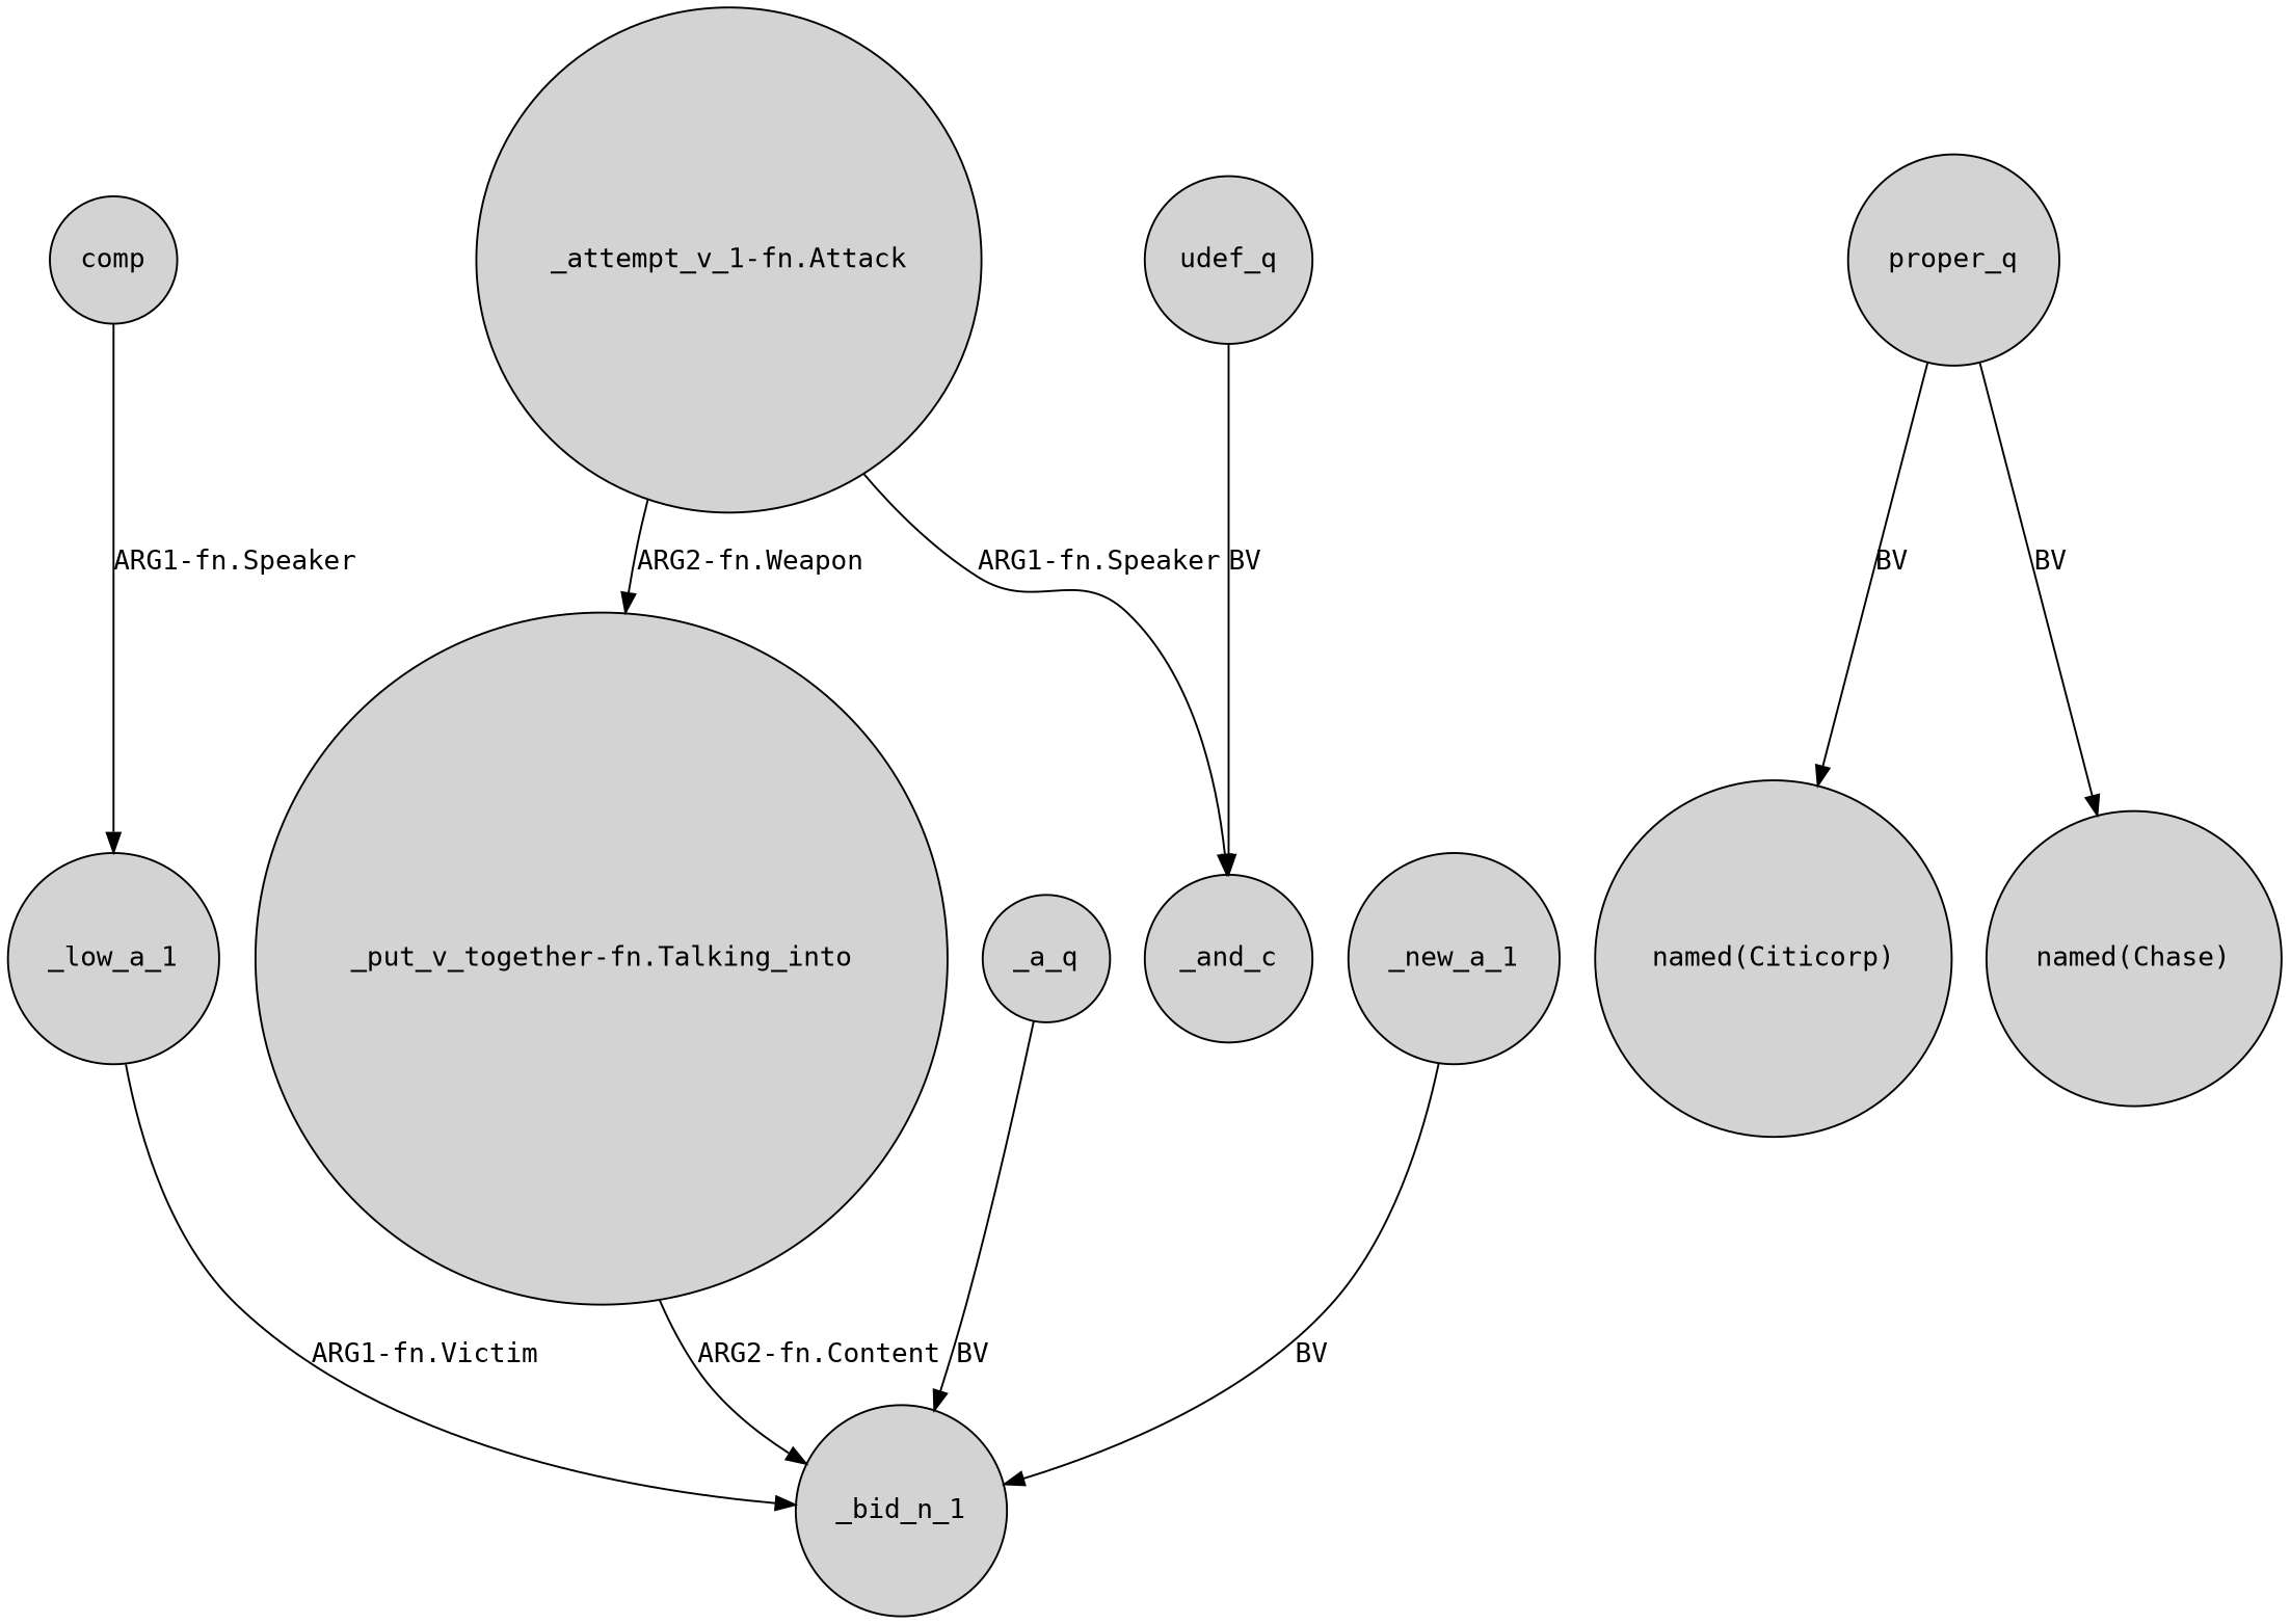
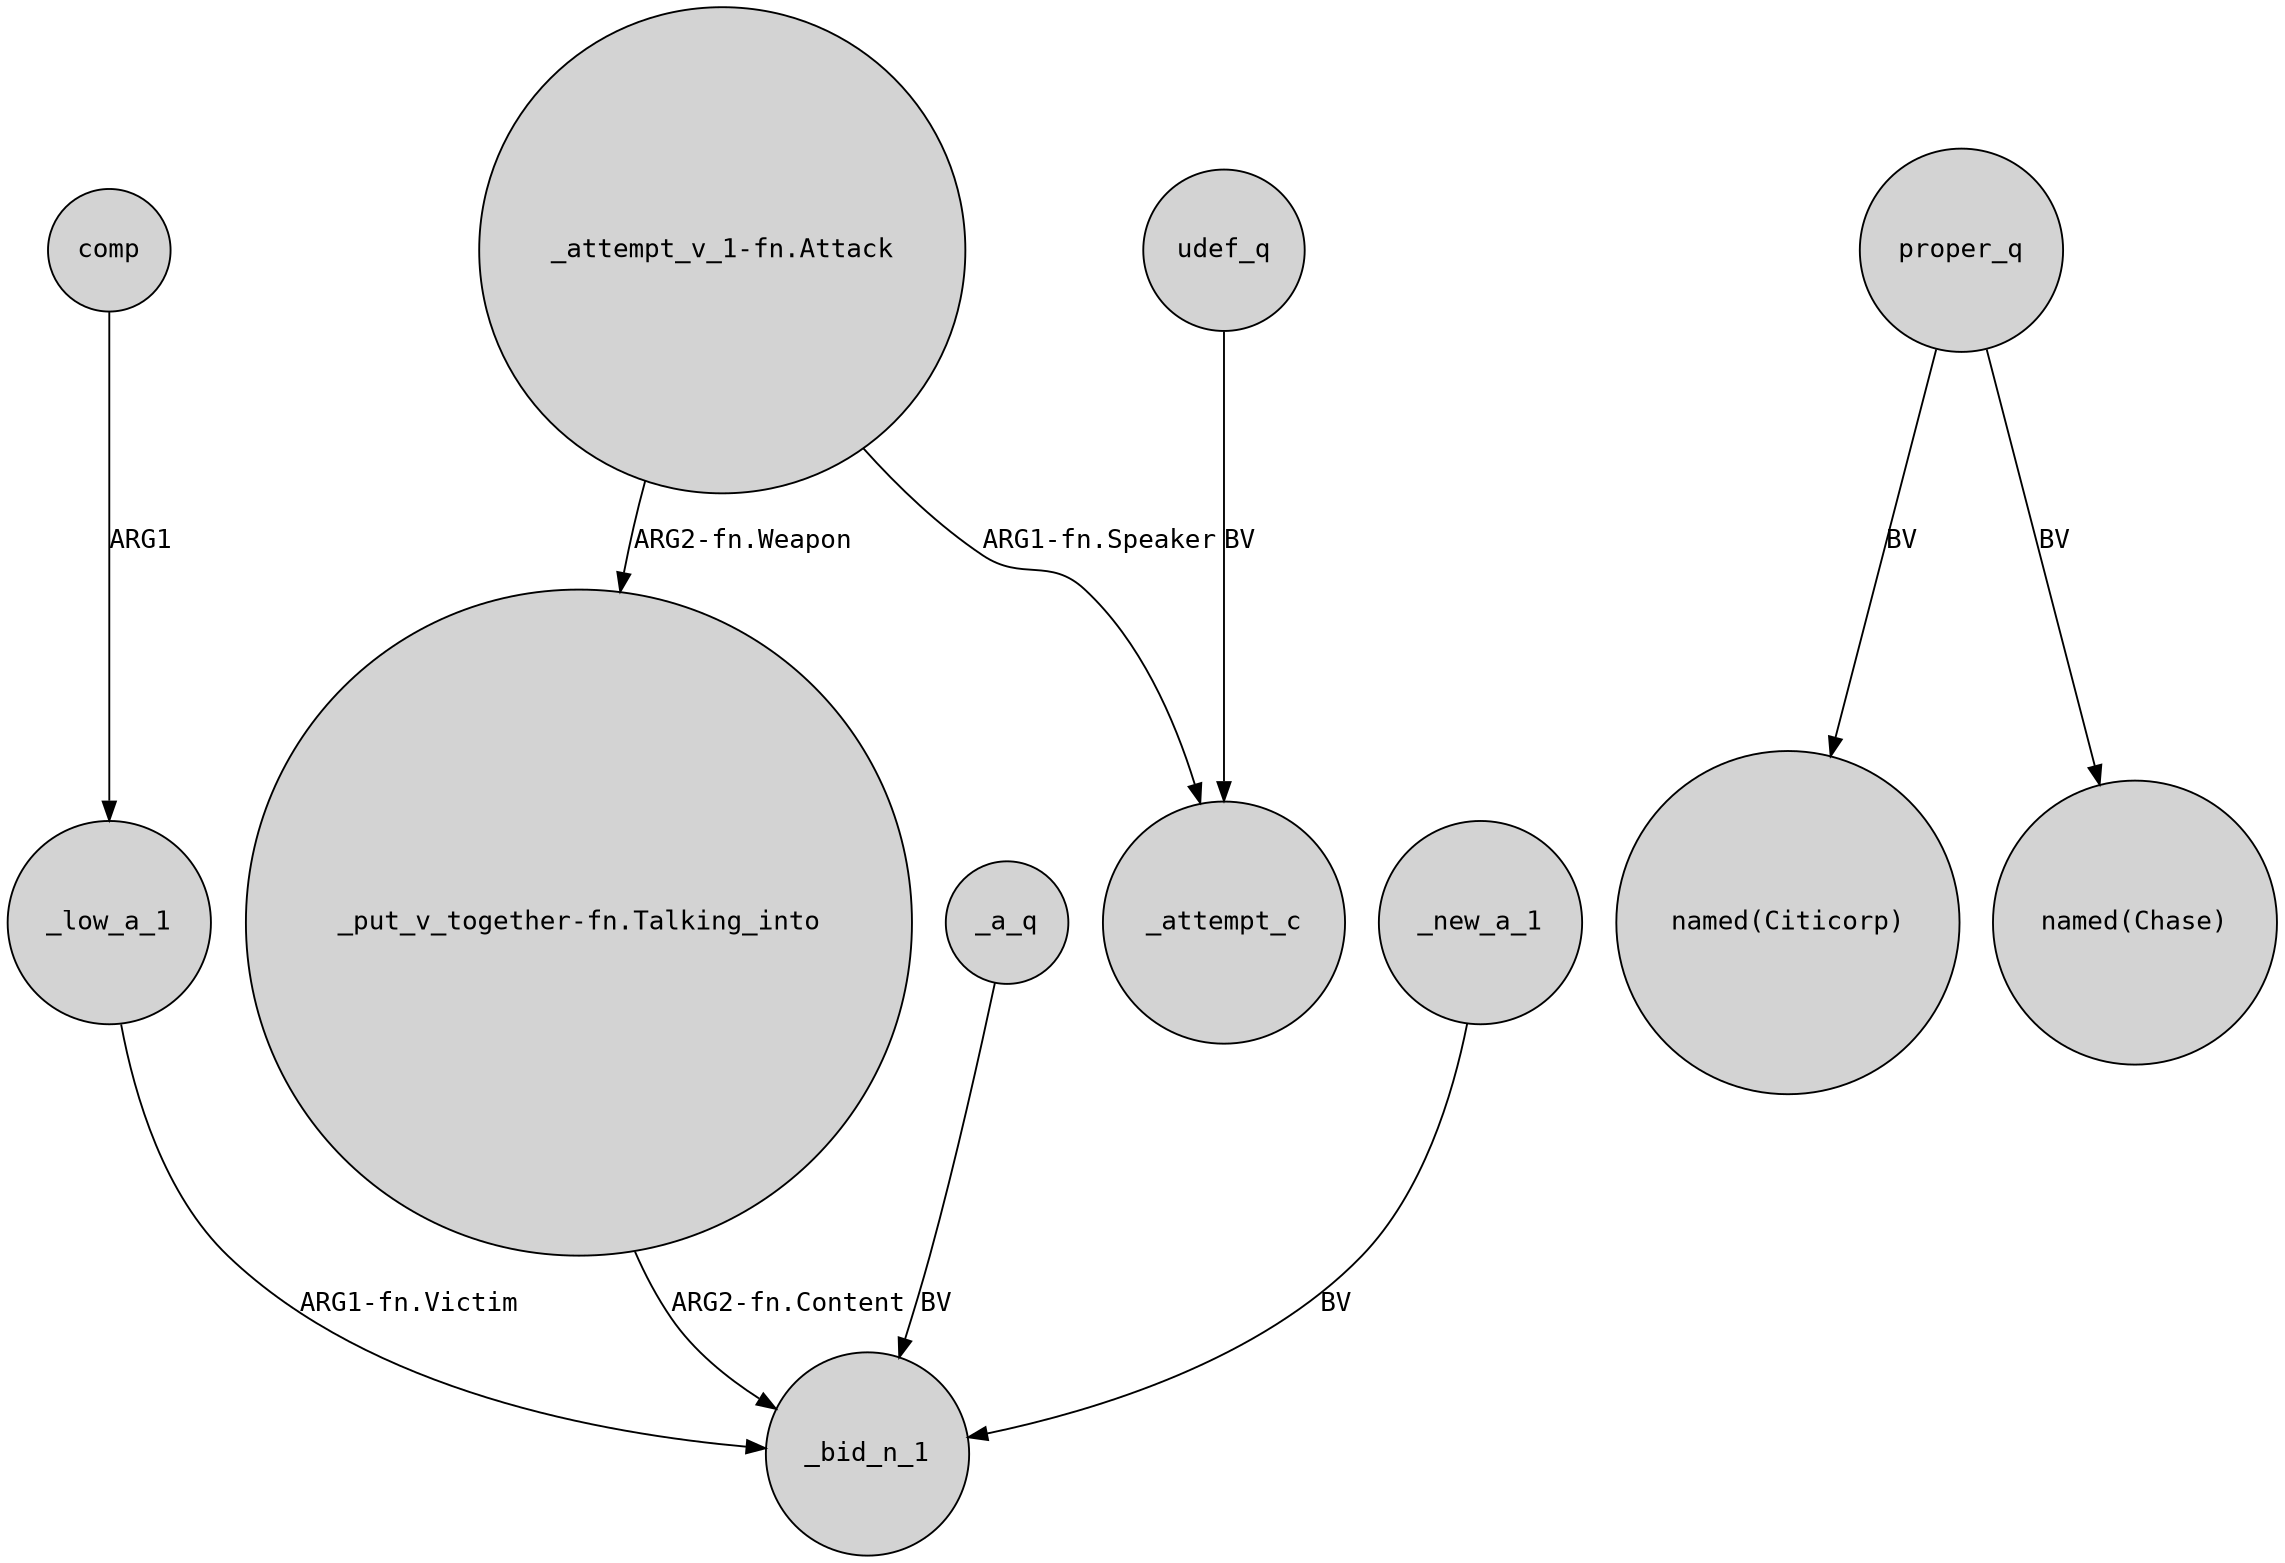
  digraph {
    fontname="DejaVu Sans Mono"
    node [fontname="DejaVu Sans Mono" shape=circle style=filled]
    edge [fontname="DejaVu Sans Mono"]
    "_attempt_v_1-fn.Attack"
    "_put_v_together-fn.Talking_into"
-   _and_c
+   _and_c [label=_attempt_c]
    _bid_n_1
    _a_q
    _low_a_1
    udef_q
    proper_q
    "named(Citicorp)"
    "named(Chase)"
    comp
    _new_a_1
    "_attempt_v_1-fn.Attack" -> "_put_v_together-fn.Talking_into" [label="ARG2-fn.Weapon"]
    "_attempt_v_1-fn.Attack" -> _and_c [label="ARG1-fn.Speaker"]
    "_put_v_together-fn.Talking_into" -> _bid_n_1 [label="ARG2-fn.Content"]
    _a_q -> _bid_n_1 [label=BV]
    _low_a_1 -> _bid_n_1 [label="ARG1-fn.Victim"]
    udef_q -> _and_c [label=BV]
    proper_q -> "named(Citicorp)" [label=BV]
    proper_q -> "named(Chase)" [label=BV]
-   comp -> _low_a_1 [label="ARG1-fn.Speaker"]
+   comp -> _low_a_1 [label=ARG1]
    _new_a_1 -> _bid_n_1 [label=BV]
  }
